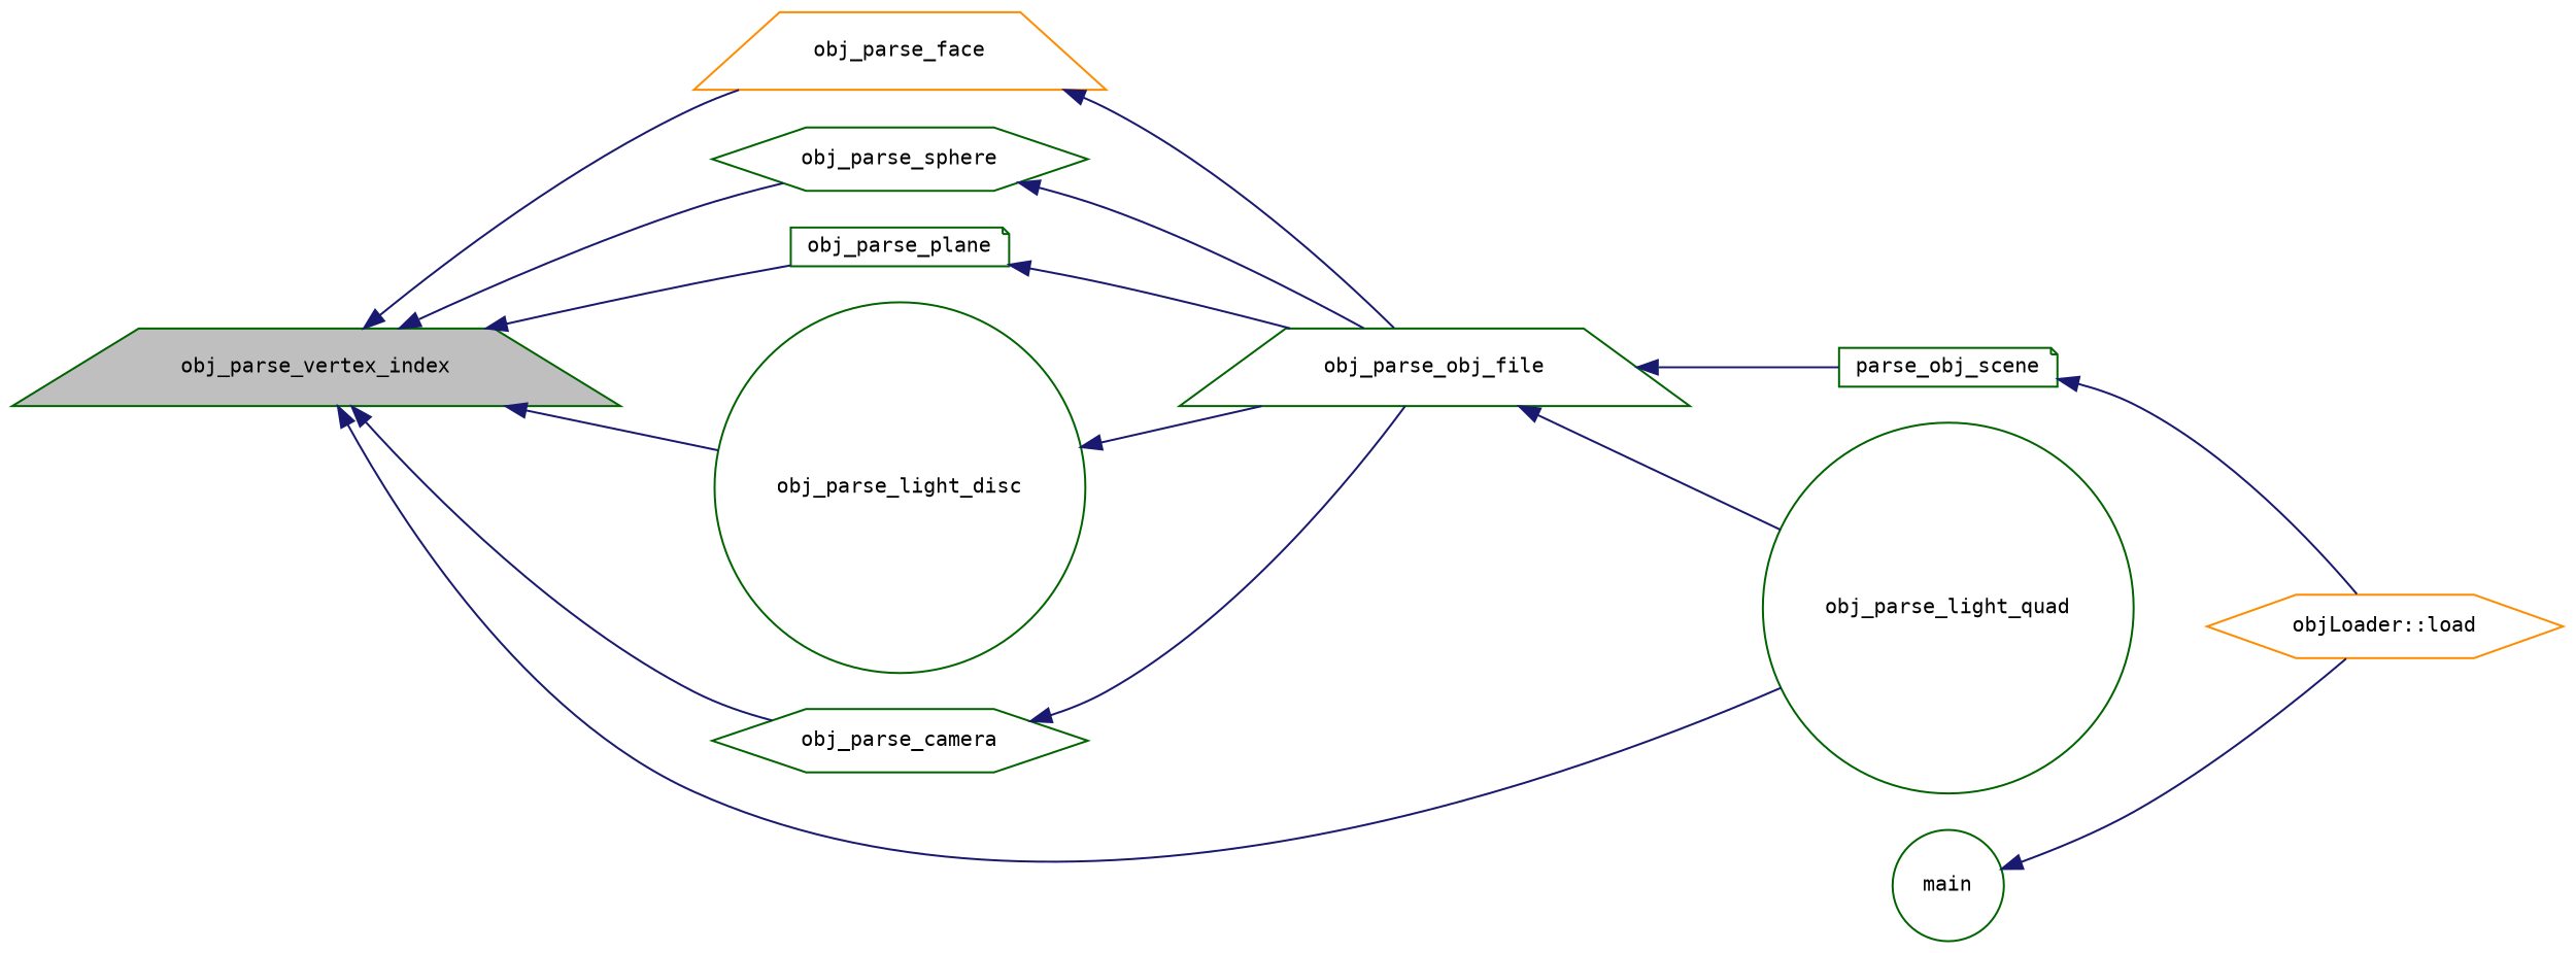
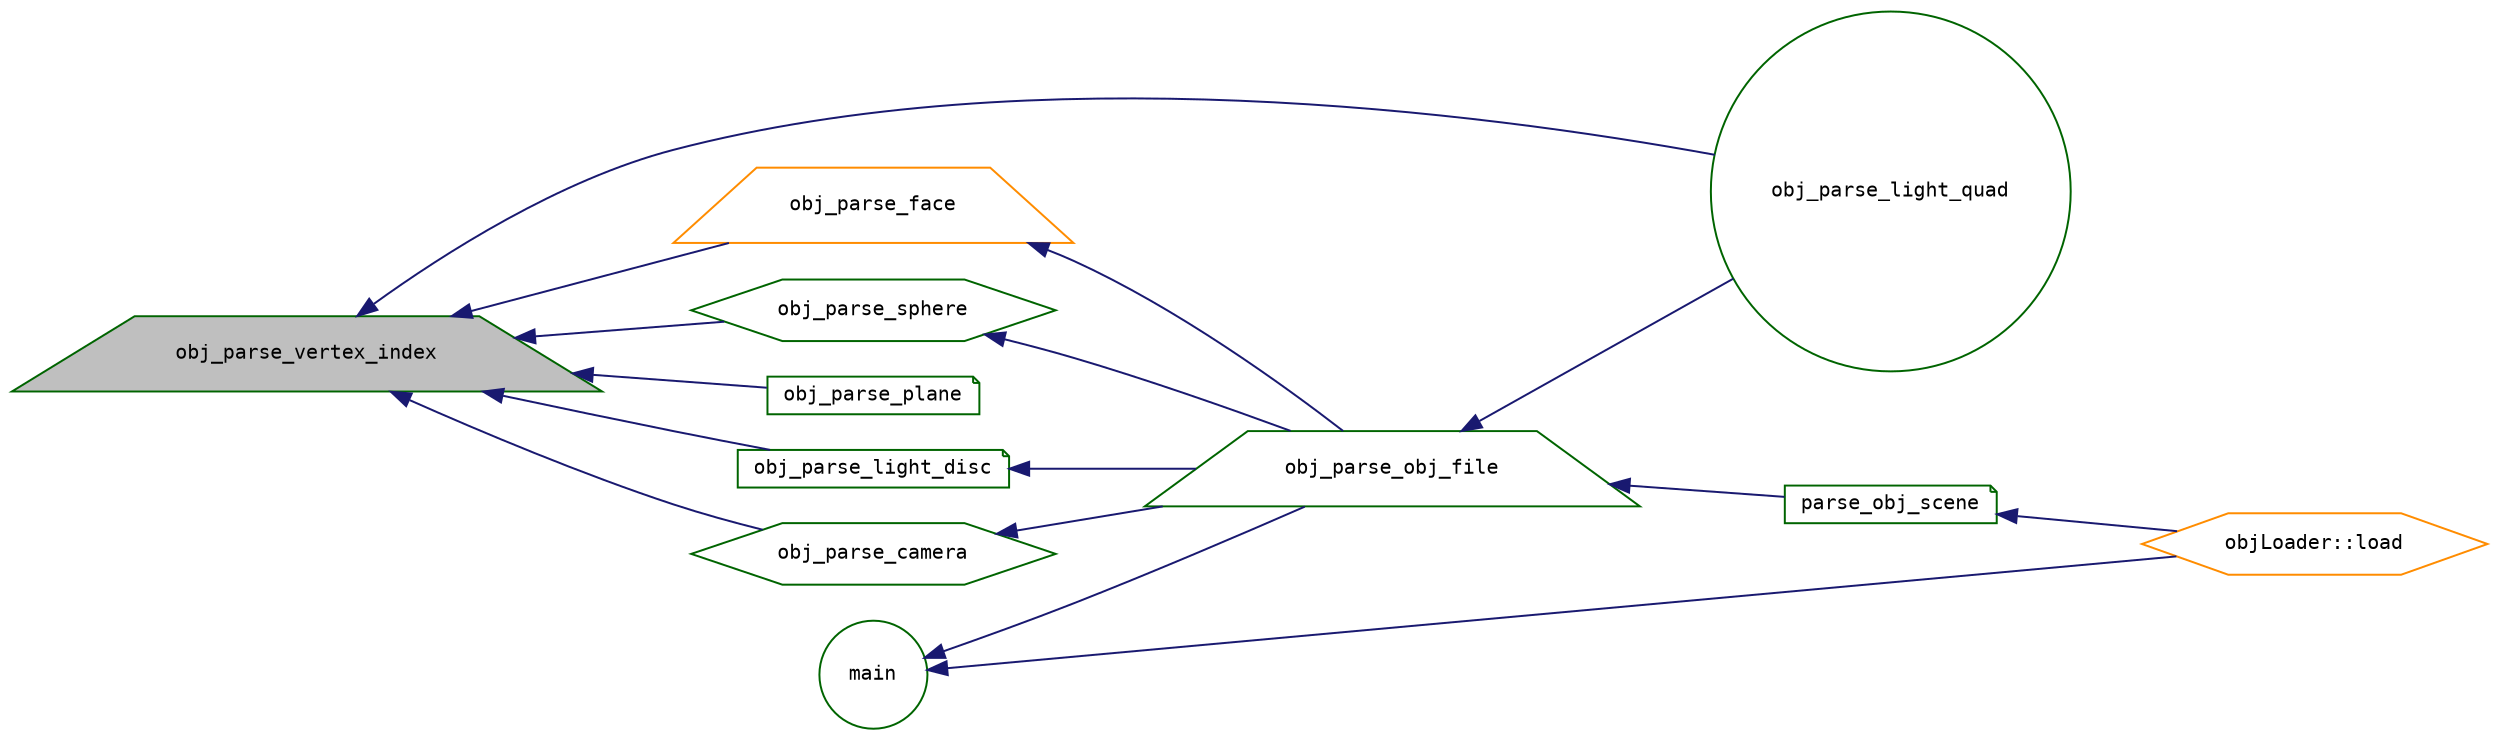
  digraph {
    fontname="DejaVu Sans Mono"
    rankdir=LR
    node [color=darkgreen fillcolor=white fontname="DejaVu Sans Mono" fontsize=10 shape=trapezium style=filled]
    edge [color=midnightblue dir=back fontname="DejaVu Sans Mono" fontsize=10 labelfontname=Helvetica labelfontsize=10 style=solid]
    n1 [fillcolor=grey75 fontcolor=black height=0.2 label=obj_parse_vertex_index width=0.4]
    n2 [color=darkorange height=0.2 label=obj_parse_face width=0.4]
    n3 [height=0.2 label=obj_parse_sphere shape=hexagon width=0.4]
    n4 [height=0.2 label=obj_parse_plane shape=note width=0.4]
    n5 [height=0.2 label=obj_parse_light_quad shape=circle width=0.4]
-   n6 [height=0.2 label=obj_parse_light_disc shape=circle width=0.4]
+   n6 [height=0.2 label=obj_parse_light_disc shape=note width=0.4]
    n7 [height=0.2 label=obj_parse_camera shape=hexagon width=0.4]
    n8 [height=0.2 label=obj_parse_obj_file width=0.4]
    n9 [height=0.2 label=parse_obj_scene shape=note width=0.4]
    n10 [color=darkorange height=0.2 label="objLoader::load" shape=hexagon width=0.4]
    n11 [height=0.2 label=main shape=circle width=0.4]
    n1 -> n2
    n1 -> n3
    n1 -> n4
    n1 -> n5
    n1 -> n6
    n1 -> n7
    n2 -> n8
    n3 -> n8
-   n4 -> n8
+   n11 -> n8
    n6 -> n8
    n7 -> n8
    n8 -> n5
    n8 -> n9
    n9 -> n10
    n11 -> n10
  }
